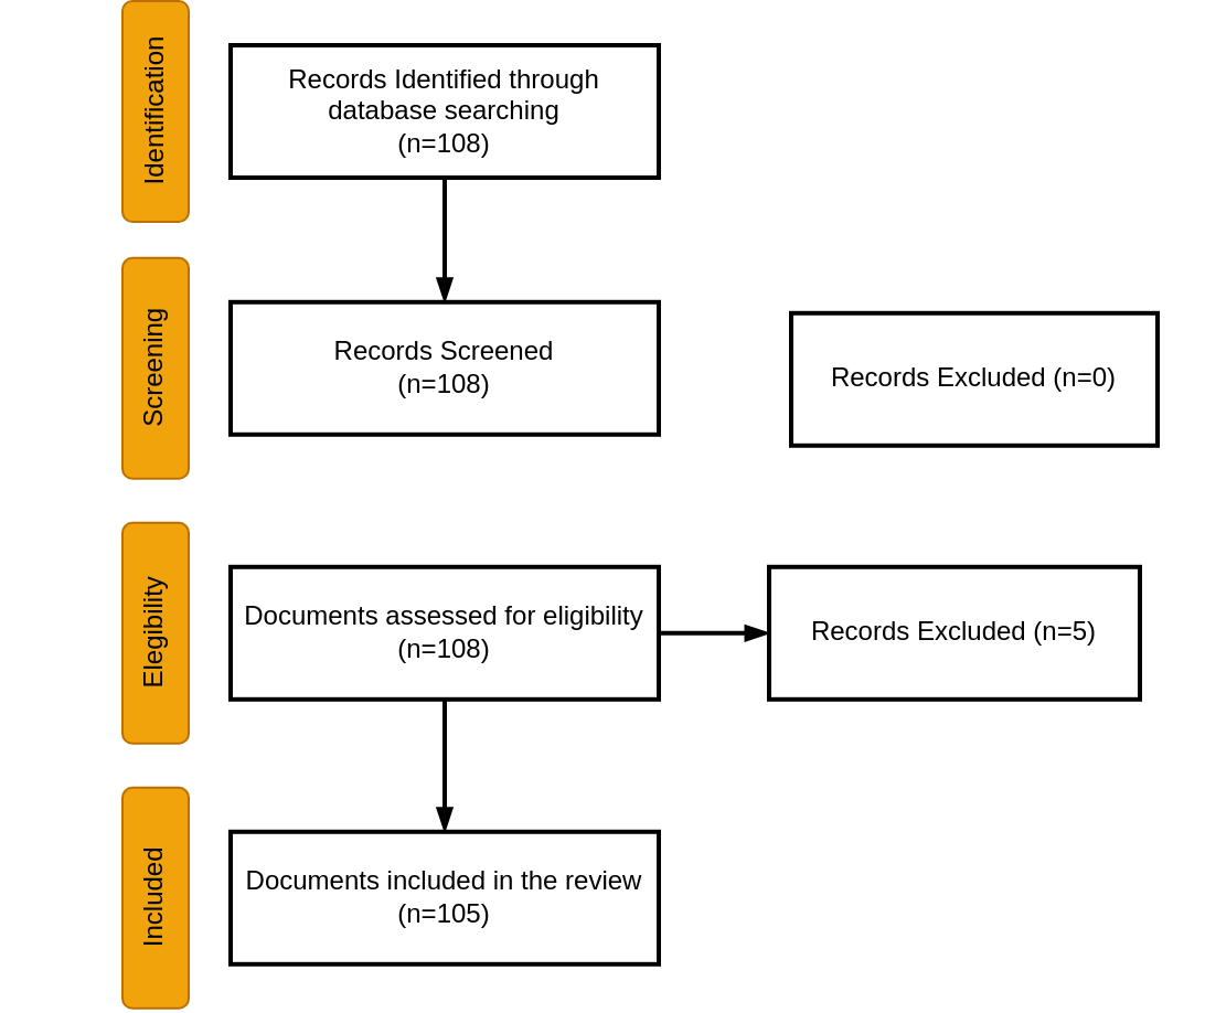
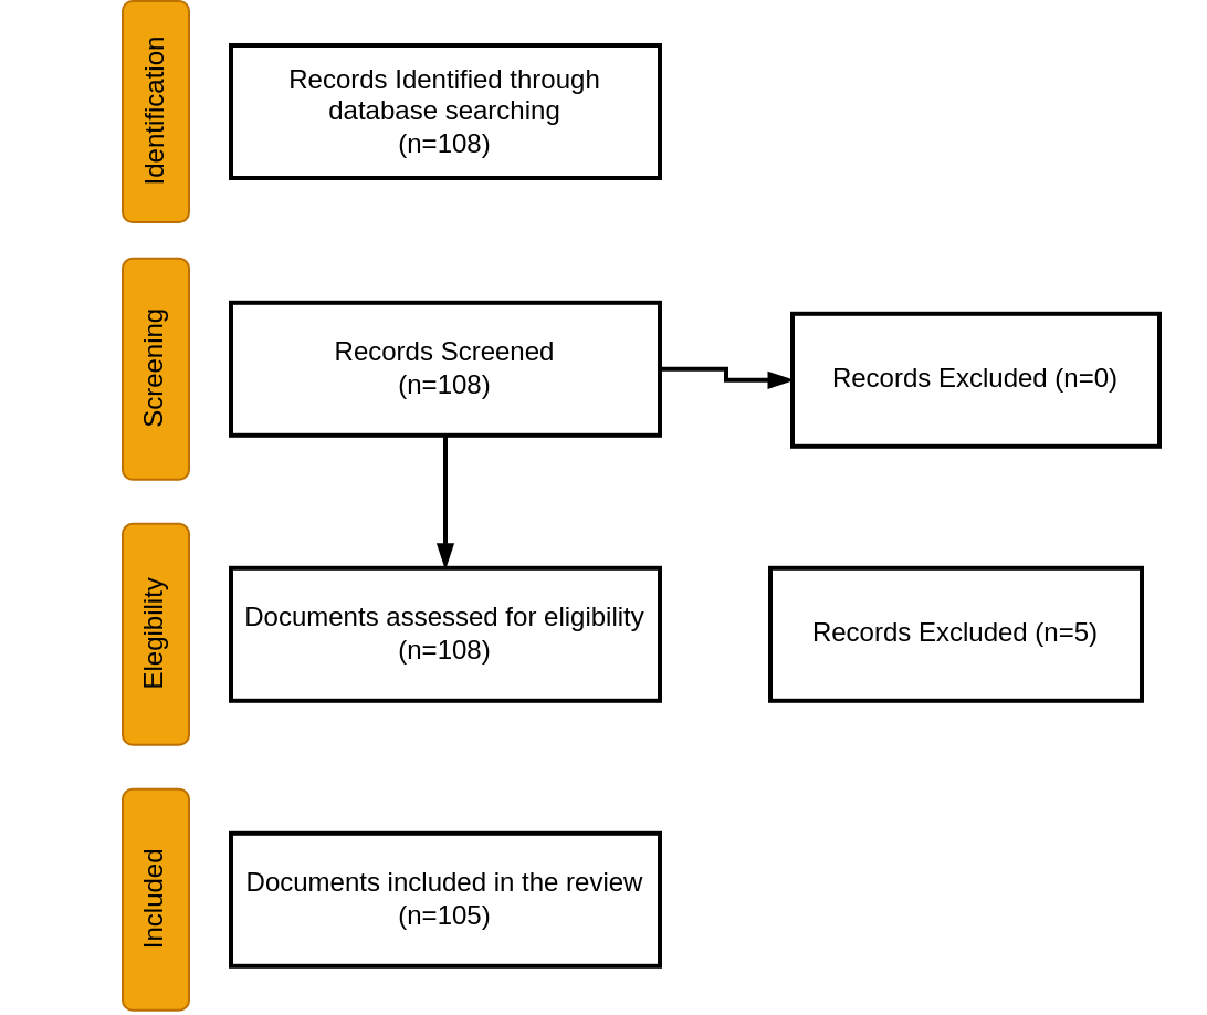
  <mxCell id="0" />
  <mxCell id="1" parent="0" />
  <mxCell id="2" value="Identification" style="rounded=1;whiteSpace=wrap;html=1;fillColor=#f0a30a;fontColor=#000000;strokeColor=#BD7000;rotation=-90;" parent="1" vertex="1"><mxGeometry x="20" y="35" width="100" height="30" as="geometry" /></mxCell>
  <mxCell id="3" value="Screening" style="rounded=1;whiteSpace=wrap;html=1;fillColor=#f0a30a;fontColor=#000000;strokeColor=#BD7000;rotation=-90;" parent="1" vertex="1"><mxGeometry x="20" y="151.4" width="100" height="30" as="geometry" /></mxCell>
  <mxCell id="4" value="Elegibility" style="rounded=1;whiteSpace=wrap;html=1;fillColor=#f0a30a;fontColor=#000000;strokeColor=#BD7000;rotation=-90;" parent="1" vertex="1"><mxGeometry x="20" y="271.4" width="100" height="30" as="geometry" /></mxCell>
  <mxCell id="5" value="Included" style="rounded=1;whiteSpace=wrap;html=1;fillColor=#f0a30a;fontColor=#000000;strokeColor=#BD7000;rotation=-90;" parent="1" vertex="1"><mxGeometry x="20" y="391.4" width="100" height="30" as="geometry" /></mxCell>
- <mxCell id="6" style="edgeStyle=orthogonalEdgeStyle;rounded=0;orthogonalLoop=1;jettySize=auto;html=1;entryX=0.5;entryY=0;entryDx=0;entryDy=0;strokeColor=#000000;endArrow=blockThin;endFill=1;strokeWidth=2;" parent="1" source="7" target="10" edge="1"><mxGeometry relative="1" as="geometry" /></mxCell>
  <mxCell id="7" value="Records Identified through database searching&lt;br&gt;(n=108)" style="rounded=0;whiteSpace=wrap;html=1;fillColor=none;strokeColor=#000000;fontColor=#000000;strokeWidth=2;" parent="1" vertex="1"><mxGeometry x="104" y="20" width="194" height="60" as="geometry" /></mxCell>
+ <mxCell id="8" style="edgeStyle=orthogonalEdgeStyle;rounded=0;orthogonalLoop=1;jettySize=auto;html=1;entryX=0.5;entryY=0;entryDx=0;entryDy=0;strokeColor=#000000;endArrow=blockThin;endFill=1;strokeWidth=2;" parent="1" source="10" target="14" edge="1"><mxGeometry relative="1" as="geometry" /></mxCell>
+ <mxCell id="9" style="edgeStyle=orthogonalEdgeStyle;rounded=0;orthogonalLoop=1;jettySize=auto;html=1;strokeColor=#000000;strokeWidth=2;endArrow=blockThin;endFill=1;" parent="1" source="10" target="11" edge="1"><mxGeometry relative="1" as="geometry" /></mxCell>
  <mxCell id="10" value="Records Screened&lt;br&gt;(n=108)" style="rounded=0;whiteSpace=wrap;html=1;fillColor=none;strokeColor=#000000;fontColor=#000000;strokeWidth=2;" parent="1" vertex="1"><mxGeometry x="104" y="136.4" width="194" height="60" as="geometry" /></mxCell>
  <mxCell id="11" value="Records Excluded (n=0)" style="rounded=0;whiteSpace=wrap;html=1;fillColor=none;strokeColor=#000000;fontColor=#000000;strokeWidth=2;" parent="1" vertex="1"><mxGeometry x="358" y="141.4" width="166" height="60" as="geometry" /></mxCell>
- <mxCell id="12" style="edgeStyle=orthogonalEdgeStyle;rounded=0;orthogonalLoop=1;jettySize=auto;html=1;entryX=0.5;entryY=0;entryDx=0;entryDy=0;strokeColor=#000000;strokeWidth=2;endArrow=blockThin;endFill=1;" parent="1" source="14" target="16" edge="1"><mxGeometry relative="1" as="geometry" /></mxCell>
- <mxCell id="13" style="edgeStyle=orthogonalEdgeStyle;rounded=0;orthogonalLoop=1;jettySize=auto;html=1;exitX=1;exitY=0.5;exitDx=0;exitDy=0;strokeColor=#000000;strokeWidth=2;endArrow=blockThin;endFill=1;" parent="1" source="14" target="15" edge="1"><mxGeometry relative="1" as="geometry" /></mxCell>
  <mxCell id="14" value="Documents assessed for eligibility&lt;br&gt;(n=108)" style="rounded=0;whiteSpace=wrap;html=1;fillColor=none;strokeColor=#000000;fontColor=#000000;strokeWidth=2;" parent="1" vertex="1"><mxGeometry x="104" y="256.4" width="194" height="60" as="geometry" /></mxCell>
  <mxCell id="15" value="Records Excluded (n=5)" style="rounded=0;whiteSpace=wrap;html=1;fillColor=none;strokeColor=#000000;fontColor=#000000;strokeWidth=2;" parent="1" vertex="1"><mxGeometry x="348" y="256.4" width="168" height="60" as="geometry" /></mxCell>
  <mxCell id="16" value="Documents included in the review&lt;br&gt;(n=105)" style="rounded=0;whiteSpace=wrap;html=1;fillColor=none;strokeColor=#000000;fontColor=#000000;strokeWidth=2;" parent="1" vertex="1"><mxGeometry x="104" y="376.4" width="194" height="60" as="geometry" /></mxCell>
